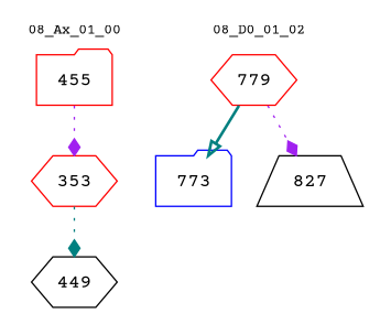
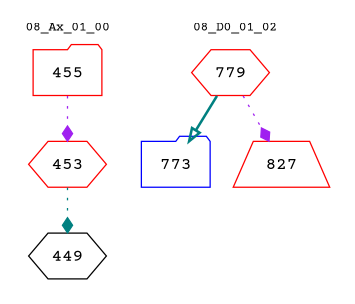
  digraph {
    fontname="Courier Prime"
    node [color=red fontname="Courier Prime" shape=hexagon]
    edge [arrowhead=diamond color=teal fontname="Courier Prime" style=dotted]
-   n1 [label=353]
+   n1 [label=453]
    n2 [color=black label=449]
    n3 [label=455 shape=folder]
    n4 [label=779]
    n5 [color=blue label=773 shape=folder]
-   n6 [color=black label=827 shape=trapezium]
+   n6 [label=827 shape=trapezium]
    subgraph cluster_1 {
      color=white
      fontsize=10
      label="08_Ax_01_00"
      n1
      n2
      n3
    }
    subgraph cluster_2 {
      color=white
      fontsize=10
      label="08_D0_01_02"
      n4
      n5
      n6
    }
    n1 -> n2
    n3 -> n1 [color=purple]
    n4 -> n5 [arrowhead=onormal style=bold]
    n4 -> n6 [color=purple]
  }
